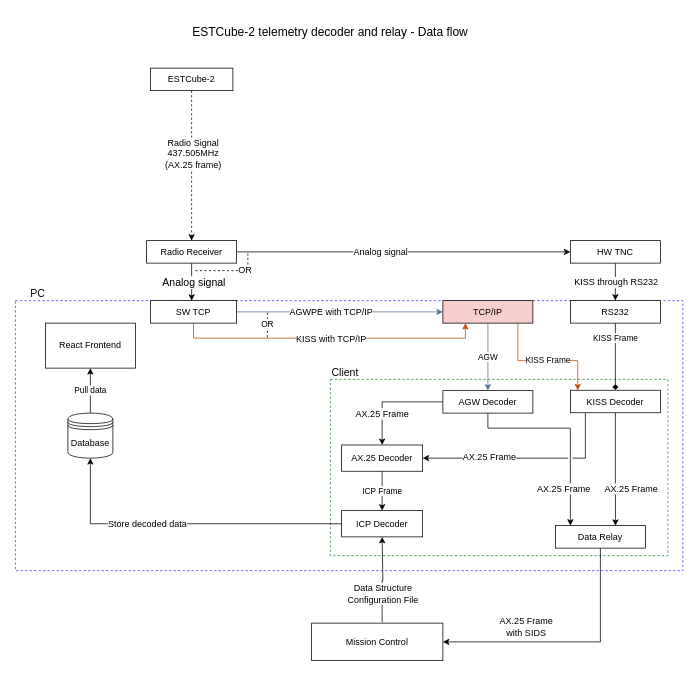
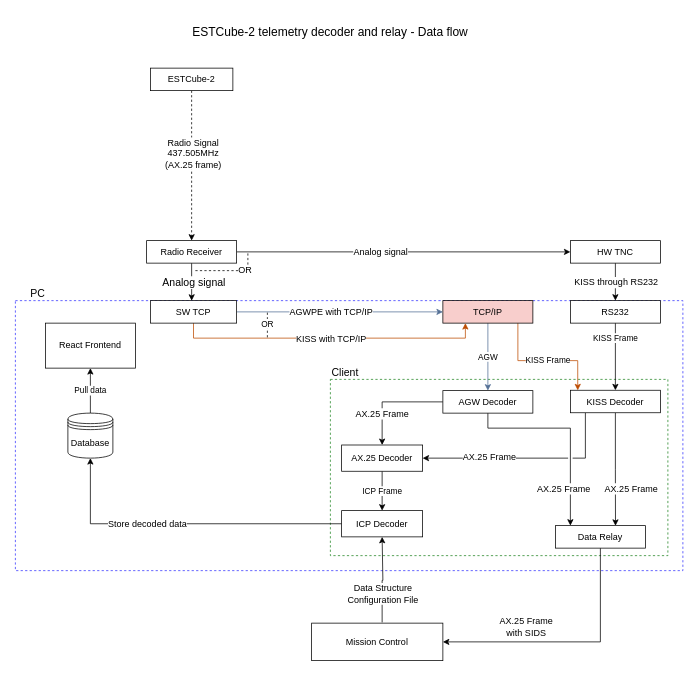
  <mxCell id="0" />
  <mxCell id="1" parent="0" />
  <mxCell id="2" value="" style="rounded=0;whiteSpace=wrap;html=1;fillColor=none;dashed=1;strokeColor=#3333FF;" parent="1" vertex="1"><mxGeometry x="20" y="400" width="890" height="360" as="geometry" /></mxCell>
  <mxCell id="3" value="" style="rounded=0;whiteSpace=wrap;html=1;fillColor=none;dashed=1;strokeColor=#208523;" parent="1" vertex="1"><mxGeometry x="440" y="505" width="450" height="235" as="geometry" /></mxCell>
  <mxCell id="4" style="edgeStyle=orthogonalEdgeStyle;rounded=0;orthogonalLoop=1;jettySize=auto;html=1;dashed=1;entryX=0.5;entryY=0;entryDx=0;entryDy=0;" parent="1" source="6" target="11" edge="1"><mxGeometry relative="1" as="geometry"><mxPoint x="255" y="320" as="targetPoint" /></mxGeometry></mxCell>
  <mxCell id="5" value="Radio Signal&lt;br&gt;437.505MHz&lt;br&gt;(AX.25 frame)" style="text;html=1;resizable=0;points=[];align=center;verticalAlign=middle;labelBackgroundColor=#ffffff;" parent="4" vertex="1" connectable="0"><mxGeometry x="-0.171" y="1" relative="1" as="geometry"><mxPoint as="offset" /></mxGeometry></mxCell>
  <mxCell id="6" value="ESTCube-2" style="rounded=0;whiteSpace=wrap;html=1;" parent="1" vertex="1"><mxGeometry x="200" y="90" width="110" height="30" as="geometry" /></mxCell>
  <mxCell id="7" style="edgeStyle=elbowEdgeStyle;rounded=0;orthogonalLoop=1;jettySize=auto;html=1;entryX=0;entryY=0.5;entryDx=0;entryDy=0;elbow=vertical;shadow=0;comic=0;fillColor=#f8cecc;strokeColor=#000000;" parent="1" source="11" target="14" edge="1"><mxGeometry relative="1" as="geometry"><mxPoint x="390" y="335" as="targetPoint" /></mxGeometry></mxCell>
  <mxCell id="8" value="Analog signal" style="text;html=1;resizable=0;points=[];align=center;verticalAlign=middle;labelBackgroundColor=#ffffff;" parent="7" vertex="1" connectable="0"><mxGeometry x="-0.2" relative="1" as="geometry"><mxPoint x="13" as="offset" /></mxGeometry></mxCell>
  <mxCell id="9" style="edgeStyle=orthogonalEdgeStyle;rounded=0;jumpStyle=gap;orthogonalLoop=1;jettySize=auto;html=1;entryX=0.479;entryY=0.004;entryDx=0;entryDy=0;entryPerimeter=0;strokeColor=#000000;fontFamily=Helvetica;fontSize=14;" edge="1" parent="1" source="11" target="41"><mxGeometry relative="1" as="geometry" /></mxCell>
  <mxCell id="10" value="Analog signal" style="text;html=1;resizable=0;points=[];align=center;verticalAlign=middle;labelBackgroundColor=#ffffff;fontSize=14;fontFamily=Helvetica;" vertex="1" connectable="0" parent="9"><mxGeometry x="0.219" y="-1" relative="1" as="geometry"><mxPoint x="3.5" y="-5.5" as="offset" /></mxGeometry></mxCell>
  <mxCell id="11" value="Radio Receiver" style="rounded=0;whiteSpace=wrap;html=1;" parent="1" vertex="1"><mxGeometry x="195" y="320" width="120" height="30" as="geometry" /></mxCell>
  <mxCell id="12" style="edgeStyle=orthogonalEdgeStyle;rounded=0;orthogonalLoop=1;jettySize=auto;html=1;fillColor=#ffe6cc;strokeColor=#000000;" parent="1" source="14" target="43" edge="1"><mxGeometry relative="1" as="geometry" /></mxCell>
  <mxCell id="13" value="KISS through RS232" style="text;html=1;resizable=0;points=[];align=center;verticalAlign=middle;labelBackgroundColor=#ffffff;direction=south;" parent="12" vertex="1" connectable="0"><mxGeometry x="-0.3" y="-2" relative="1" as="geometry"><mxPoint x="2" y="7" as="offset" /></mxGeometry></mxCell>
  <mxCell id="14" value="HW TNC" style="rounded=0;whiteSpace=wrap;html=1;" parent="1" vertex="1"><mxGeometry x="760" y="320" width="120" height="30" as="geometry" /></mxCell>
  <mxCell id="15" value="AGW" style="edgeStyle=orthogonalEdgeStyle;rounded=0;orthogonalLoop=1;jettySize=auto;html=1;strokeColor=#557096;" parent="1" source="17" target="22" edge="1"><mxGeometry relative="1" as="geometry"><Array as="points"><mxPoint x="650" y="470" /><mxPoint x="650" y="470" /></Array></mxGeometry></mxCell>
  <mxCell id="16" value="KISS Frame" style="edgeStyle=orthogonalEdgeStyle;rounded=0;orthogonalLoop=1;jettySize=auto;html=1;entryX=0.082;entryY=0.002;entryDx=0;entryDy=0;entryPerimeter=0;fillColor=#f8cecc;strokeColor=#BD4B00;" edge="1" parent="1" source="17" target="48"><mxGeometry x="0.064" relative="1" as="geometry"><Array as="points"><mxPoint x="690" y="480" /><mxPoint x="770" y="480" /></Array><mxPoint as="offset" /></mxGeometry></mxCell>
  <mxCell id="17" value="TCP/IP" style="rounded=0;whiteSpace=wrap;html=1;fillColor=#f8cecc;" parent="1" vertex="1"><mxGeometry x="590" y="400" width="120" height="30" as="geometry" /></mxCell>
  <mxCell id="18" value="" style="edgeStyle=orthogonalEdgeStyle;rounded=0;orthogonalLoop=1;jettySize=auto;html=1;" parent="1" source="22" target="25" edge="1"><mxGeometry relative="1" as="geometry"><Array as="points"><mxPoint x="650" y="570" /><mxPoint x="760" y="570" /></Array></mxGeometry></mxCell>
  <mxCell id="19" value="AX.25 Frame" style="text;html=1;resizable=0;points=[];align=center;verticalAlign=middle;labelBackgroundColor=#ffffff;" parent="18" vertex="1" connectable="0"><mxGeometry x="-0.218" y="-4" relative="1" as="geometry"><mxPoint x="18.5" y="76" as="offset" /></mxGeometry></mxCell>
  <mxCell id="20" style="edgeStyle=orthogonalEdgeStyle;rounded=0;orthogonalLoop=1;jettySize=auto;html=1;strokeColor=#000000;" edge="1" parent="1" source="22" target="33"><mxGeometry relative="1" as="geometry" /></mxCell>
  <mxCell id="21" value="AX.25 Frame" style="text;html=1;resizable=0;points=[];align=center;verticalAlign=middle;labelBackgroundColor=#ffffff;" vertex="1" connectable="0" parent="20"><mxGeometry x="0.037" y="23" relative="1" as="geometry"><mxPoint x="-9.5" y="-8" as="offset" /></mxGeometry></mxCell>
  <mxCell id="22" value="AGW Decoder" style="rounded=0;whiteSpace=wrap;html=1;" parent="1" vertex="1"><mxGeometry x="590" y="520" width="120" height="30" as="geometry" /></mxCell>
  <mxCell id="23" value="" style="edgeStyle=orthogonalEdgeStyle;rounded=0;orthogonalLoop=1;jettySize=auto;html=1;" parent="1" source="25" target="28" edge="1"><mxGeometry relative="1" as="geometry"><Array as="points"><mxPoint x="800" y="855" /></Array></mxGeometry></mxCell>
  <mxCell id="24" value="AX.25 Frame&lt;br&gt;with SIDS" style="text;html=1;resizable=0;points=[];align=center;verticalAlign=middle;labelBackgroundColor=#ffffff;" parent="23" vertex="1" connectable="0"><mxGeometry x="-0.691" y="-2" relative="1" as="geometry"><mxPoint x="-98" y="52.5" as="offset" /></mxGeometry></mxCell>
  <mxCell id="25" value="Data Relay" style="rounded=0;whiteSpace=wrap;html=1;" parent="1" vertex="1"><mxGeometry x="740" y="700" width="120" height="30" as="geometry" /></mxCell>
  <mxCell id="26" style="edgeStyle=orthogonalEdgeStyle;rounded=0;orthogonalLoop=1;jettySize=auto;html=1;entryX=0.5;entryY=1;entryDx=0;entryDy=0;" parent="1" target="31" edge="1"><mxGeometry relative="1" as="geometry"><Array as="points"><mxPoint x="510" y="773" /></Array><mxPoint x="509" y="829" as="sourcePoint" /></mxGeometry></mxCell>
  <mxCell id="27" value="Data Structure&lt;br&gt;Configuration File" style="text;html=1;resizable=0;points=[];align=center;verticalAlign=middle;labelBackgroundColor=#ffffff;" parent="26" vertex="1" connectable="0"><mxGeometry x="0.114" y="-2" relative="1" as="geometry"><mxPoint x="-2" y="24.5" as="offset" /></mxGeometry></mxCell>
  <mxCell id="28" value="Mission Control" style="rounded=0;whiteSpace=wrap;html=1;" parent="1" vertex="1"><mxGeometry x="415" y="830" width="175" height="50" as="geometry" /></mxCell>
  <mxCell id="29" style="edgeStyle=orthogonalEdgeStyle;rounded=0;orthogonalLoop=1;jettySize=auto;html=1;entryX=0.5;entryY=1;entryDx=0;entryDy=0;exitX=0;exitY=0.5;exitDx=0;exitDy=0;" parent="1" source="31" target="35" edge="1"><mxGeometry relative="1" as="geometry"><Array as="points"><mxPoint x="120" y="698" /></Array></mxGeometry></mxCell>
  <mxCell id="30" value="Store decoded data" style="text;html=1;resizable=0;points=[];align=center;verticalAlign=middle;labelBackgroundColor=#ffffff;" parent="29" vertex="1" connectable="0"><mxGeometry x="-0.189" y="-1" relative="1" as="geometry"><mxPoint x="-88.5" y="1" as="offset" /></mxGeometry></mxCell>
  <mxCell id="31" value="ICP Decoder" style="rounded=0;whiteSpace=wrap;html=1;" parent="1" vertex="1"><mxGeometry x="455" y="680" width="108" height="35" as="geometry" /></mxCell>
  <mxCell id="32" value="ICP Frame" style="edgeStyle=orthogonalEdgeStyle;rounded=0;jumpStyle=gap;orthogonalLoop=1;jettySize=auto;html=1;entryX=0.5;entryY=0;entryDx=0;entryDy=0;strokeColor=#000000;" edge="1" parent="1" source="33" target="31"><mxGeometry relative="1" as="geometry" /></mxCell>
  <mxCell id="33" value="AX.25 Decoder" style="rounded=0;whiteSpace=wrap;html=1;" vertex="1" parent="1"><mxGeometry x="455" y="592.5" width="108" height="35" as="geometry" /></mxCell>
  <mxCell id="34" value="Pull data" style="edgeStyle=orthogonalEdgeStyle;rounded=0;orthogonalLoop=1;jettySize=auto;html=1;entryX=0.5;entryY=1;entryDx=0;entryDy=0;" parent="1" source="35" target="36" edge="1"><mxGeometry x="0.005" relative="1" as="geometry"><Array as="points" /><mxPoint as="offset" /></mxGeometry></mxCell>
  <mxCell id="35" value="Database" style="shape=datastore;whiteSpace=wrap;html=1;" parent="1" vertex="1"><mxGeometry x="90" y="550" width="60" height="60" as="geometry" /></mxCell>
  <mxCell id="36" value="React Frontend" style="rounded=0;whiteSpace=wrap;html=1;fillColor=#ffffff;gradientColor=none;" parent="1" vertex="1"><mxGeometry x="60" y="430" width="120" height="60" as="geometry" /></mxCell>
  <mxCell id="37" style="edgeStyle=orthogonalEdgeStyle;rounded=0;orthogonalLoop=1;jettySize=auto;html=1;entryX=0;entryY=0.5;entryDx=0;entryDy=0;fillColor=#dae8fc;strokeColor=#557096;" parent="1" source="41" target="17" edge="1"><mxGeometry relative="1" as="geometry"><Array as="points"><mxPoint x="290" y="415" /></Array></mxGeometry></mxCell>
  <mxCell id="38" value="AGWPE with TCP/IP" style="text;html=1;resizable=0;points=[];align=center;verticalAlign=middle;labelBackgroundColor=#ffffff;" parent="37" vertex="1" connectable="0"><mxGeometry x="0.14" y="-2" relative="1" as="geometry"><mxPoint x="-31.5" y="-2.5" as="offset" /></mxGeometry></mxCell>
  <mxCell id="39" style="edgeStyle=orthogonalEdgeStyle;rounded=0;orthogonalLoop=1;jettySize=auto;html=1;entryX=0.25;entryY=1;entryDx=0;entryDy=0;fillColor=#ffe6cc;strokeColor=#BD4B00;" edge="1" parent="1" source="41" target="17"><mxGeometry relative="1" as="geometry"><Array as="points"><mxPoint x="620" y="450" /></Array></mxGeometry></mxCell>
  <mxCell id="40" value="KISS with TCP/IP" style="text;html=1;resizable=0;points=[];align=center;verticalAlign=middle;labelBackgroundColor=#ffffff;" vertex="1" connectable="0" parent="39"><mxGeometry x="-0.127" y="-2" relative="1" as="geometry"><mxPoint x="27" y="-2" as="offset" /></mxGeometry></mxCell>
  <mxCell id="41" value="SW TCP" style="rounded=0;whiteSpace=wrap;html=1;" parent="1" vertex="1"><mxGeometry x="200" y="400" width="115" height="30" as="geometry" /></mxCell>
- <mxCell id="42" value="KISS Frame" style="edgeStyle=orthogonalEdgeStyle;rounded=0;orthogonalLoop=1;jettySize=auto;html=1;endArrow=diamond;" parent="1" source="43" target="48" edge="1"><mxGeometry x="-0.553" relative="1" as="geometry"><mxPoint as="offset" /></mxGeometry></mxCell>
+ <mxCell id="42" value="KISS Frame" style="edgeStyle=orthogonalEdgeStyle;rounded=0;orthogonalLoop=1;jettySize=auto;html=1;" parent="1" source="43" target="48" edge="1"><mxGeometry x="-0.553" relative="1" as="geometry"><mxPoint as="offset" /></mxGeometry></mxCell>
  <mxCell id="43" value="RS232" style="rounded=0;whiteSpace=wrap;html=1;" parent="1" vertex="1"><mxGeometry x="760" y="400" width="120" height="30" as="geometry" /></mxCell>
  <mxCell id="44" style="edgeStyle=orthogonalEdgeStyle;rounded=0;orthogonalLoop=1;jettySize=auto;html=1;entryX=0.668;entryY=0.007;entryDx=0;entryDy=0;entryPerimeter=0;" parent="1" source="48" target="25" edge="1"><mxGeometry relative="1" as="geometry"><Array as="points" /></mxGeometry></mxCell>
  <mxCell id="45" value="AX.25 Frame" style="text;html=1;resizable=0;points=[];align=center;verticalAlign=middle;labelBackgroundColor=#ffffff;" parent="44" vertex="1" connectable="0"><mxGeometry x="-0.262" y="-3" relative="1" as="geometry"><mxPoint x="23" y="45" as="offset" /></mxGeometry></mxCell>
  <mxCell id="46" style="edgeStyle=orthogonalEdgeStyle;rounded=0;orthogonalLoop=1;jettySize=auto;html=1;entryX=1;entryY=0.5;entryDx=0;entryDy=0;strokeColor=#000000;jumpStyle=gap;" edge="1" parent="1" source="48" target="33"><mxGeometry relative="1" as="geometry"><Array as="points"><mxPoint x="780" y="610" /></Array></mxGeometry></mxCell>
  <mxCell id="47" value="AX.25 Frame" style="text;html=1;resizable=0;points=[];align=center;verticalAlign=middle;labelBackgroundColor=#ffffff;" vertex="1" connectable="0" parent="46"><mxGeometry x="0.363" y="-2" relative="1" as="geometry"><mxPoint as="offset" /></mxGeometry></mxCell>
  <mxCell id="48" value="KISS Decoder" style="rounded=0;whiteSpace=wrap;html=1;" parent="1" vertex="1"><mxGeometry x="760" y="519.5" width="120" height="30" as="geometry" /></mxCell>
  <mxCell id="49" value="" style="edgeStyle=segmentEdgeStyle;endArrow=none;html=1;shadow=0;dashed=1;endFill=0;rounded=0;" parent="1" edge="1"><mxGeometry width="50" height="50" relative="1" as="geometry"><mxPoint x="260" y="360" as="sourcePoint" /><mxPoint x="330" y="334" as="targetPoint" /><Array as="points"><mxPoint x="330" y="360" /><mxPoint x="330" y="334" /></Array></mxGeometry></mxCell>
  <mxCell id="50" value="OR" style="text;html=1;resizable=0;points=[];align=center;verticalAlign=middle;labelBackgroundColor=#ffffff;" parent="49" vertex="1" connectable="0"><mxGeometry x="0.353" y="1" relative="1" as="geometry"><mxPoint as="offset" /></mxGeometry></mxCell>
  <mxCell id="51" value="OR" style="edgeStyle=segmentEdgeStyle;endArrow=none;html=1;shadow=0;dashed=1;endFill=0;rounded=0;" edge="1" parent="1"><mxGeometry width="50" height="50" relative="1" as="geometry"><mxPoint x="356" y="449" as="sourcePoint" /><mxPoint x="356" y="414" as="targetPoint" /><Array as="points"><mxPoint x="356" y="430" /><mxPoint x="356" y="430" /></Array></mxGeometry></mxCell>
  <mxCell id="52" value="PC" style="text;html=1;strokeColor=none;fillColor=none;align=center;verticalAlign=middle;whiteSpace=wrap;rounded=0;fontSize=14;" vertex="1" parent="1"><mxGeometry x="30" y="380" width="40" height="20" as="geometry" /></mxCell>
  <mxCell id="53" value="Client" style="text;html=1;resizable=0;points=[];autosize=1;align=left;verticalAlign=top;spacingTop=-4;fontSize=14;" vertex="1" parent="1"><mxGeometry x="440" y="485" width="50" height="20" as="geometry" /></mxCell>
  <mxCell id="54" value="ESTCube-2 telemetry decoder and relay - Data flow" style="text;html=1;align=center;verticalAlign=middle;rounded=0;fontSize=16;fontStyle=0;fontFamily=Helvetica;whiteSpace=wrap;labelBackgroundColor=none;" vertex="1" parent="1"><mxGeometry x="220" y="20" width="440" height="43" as="geometry" /></mxCell>
